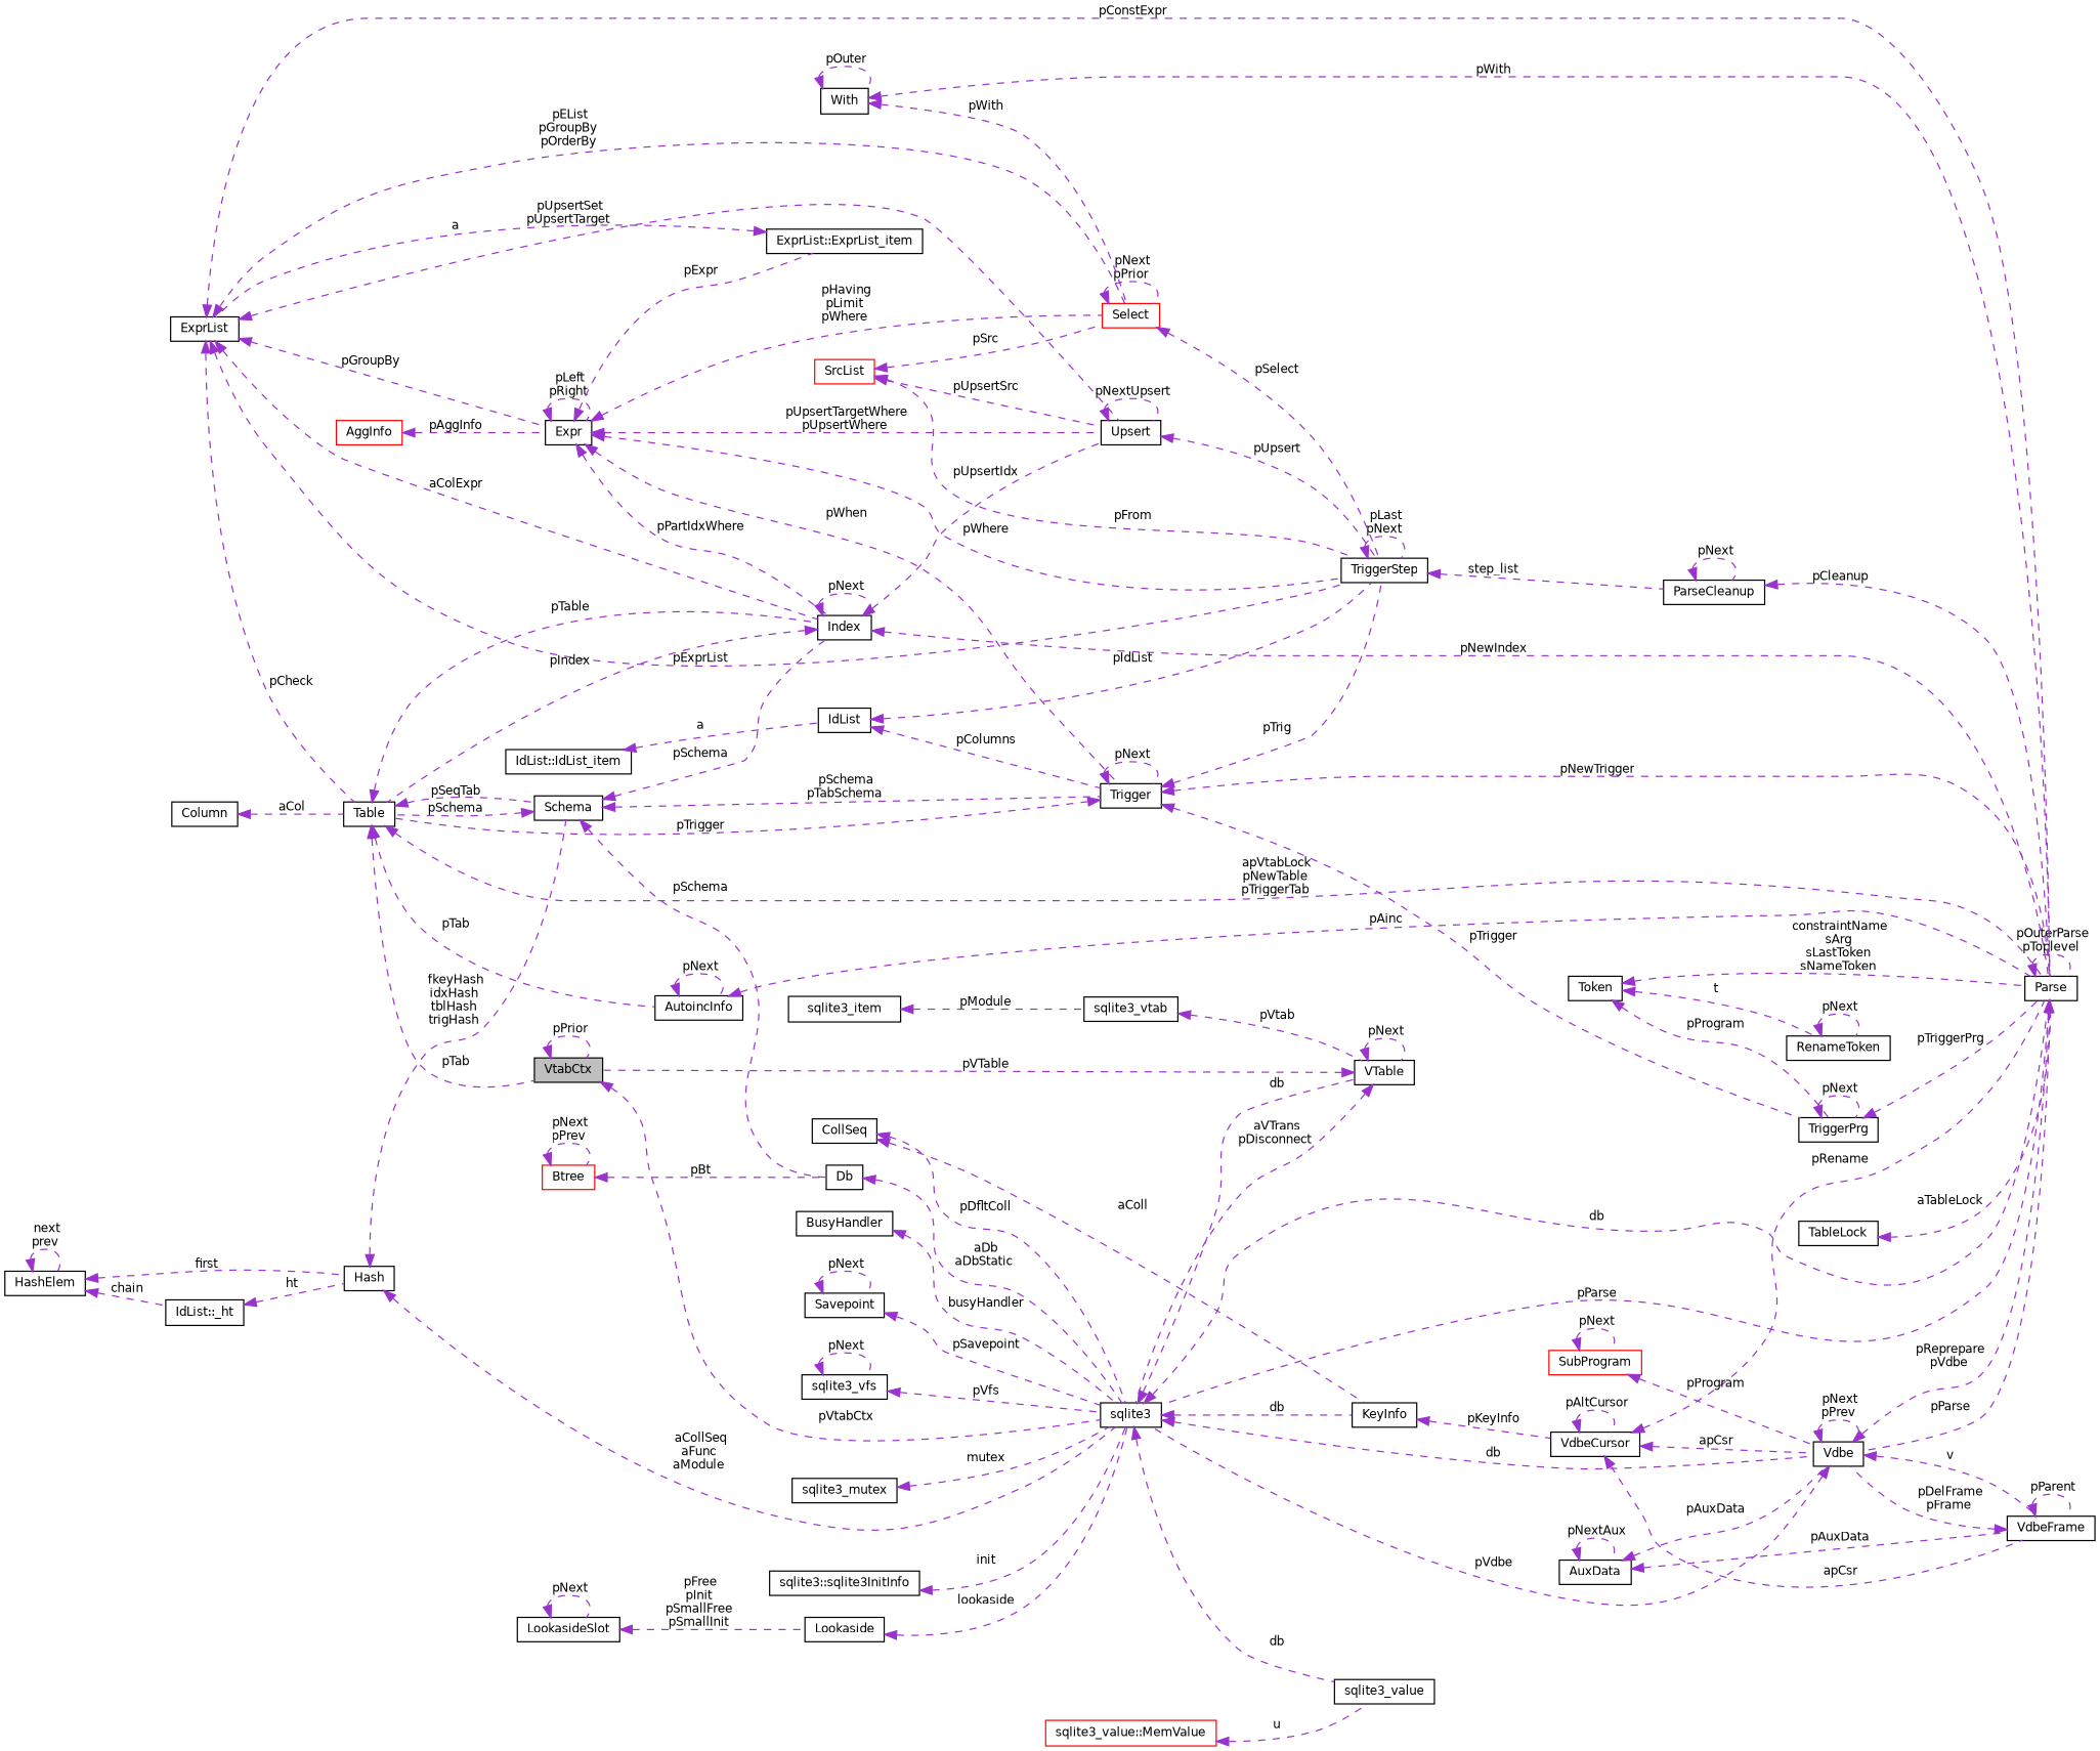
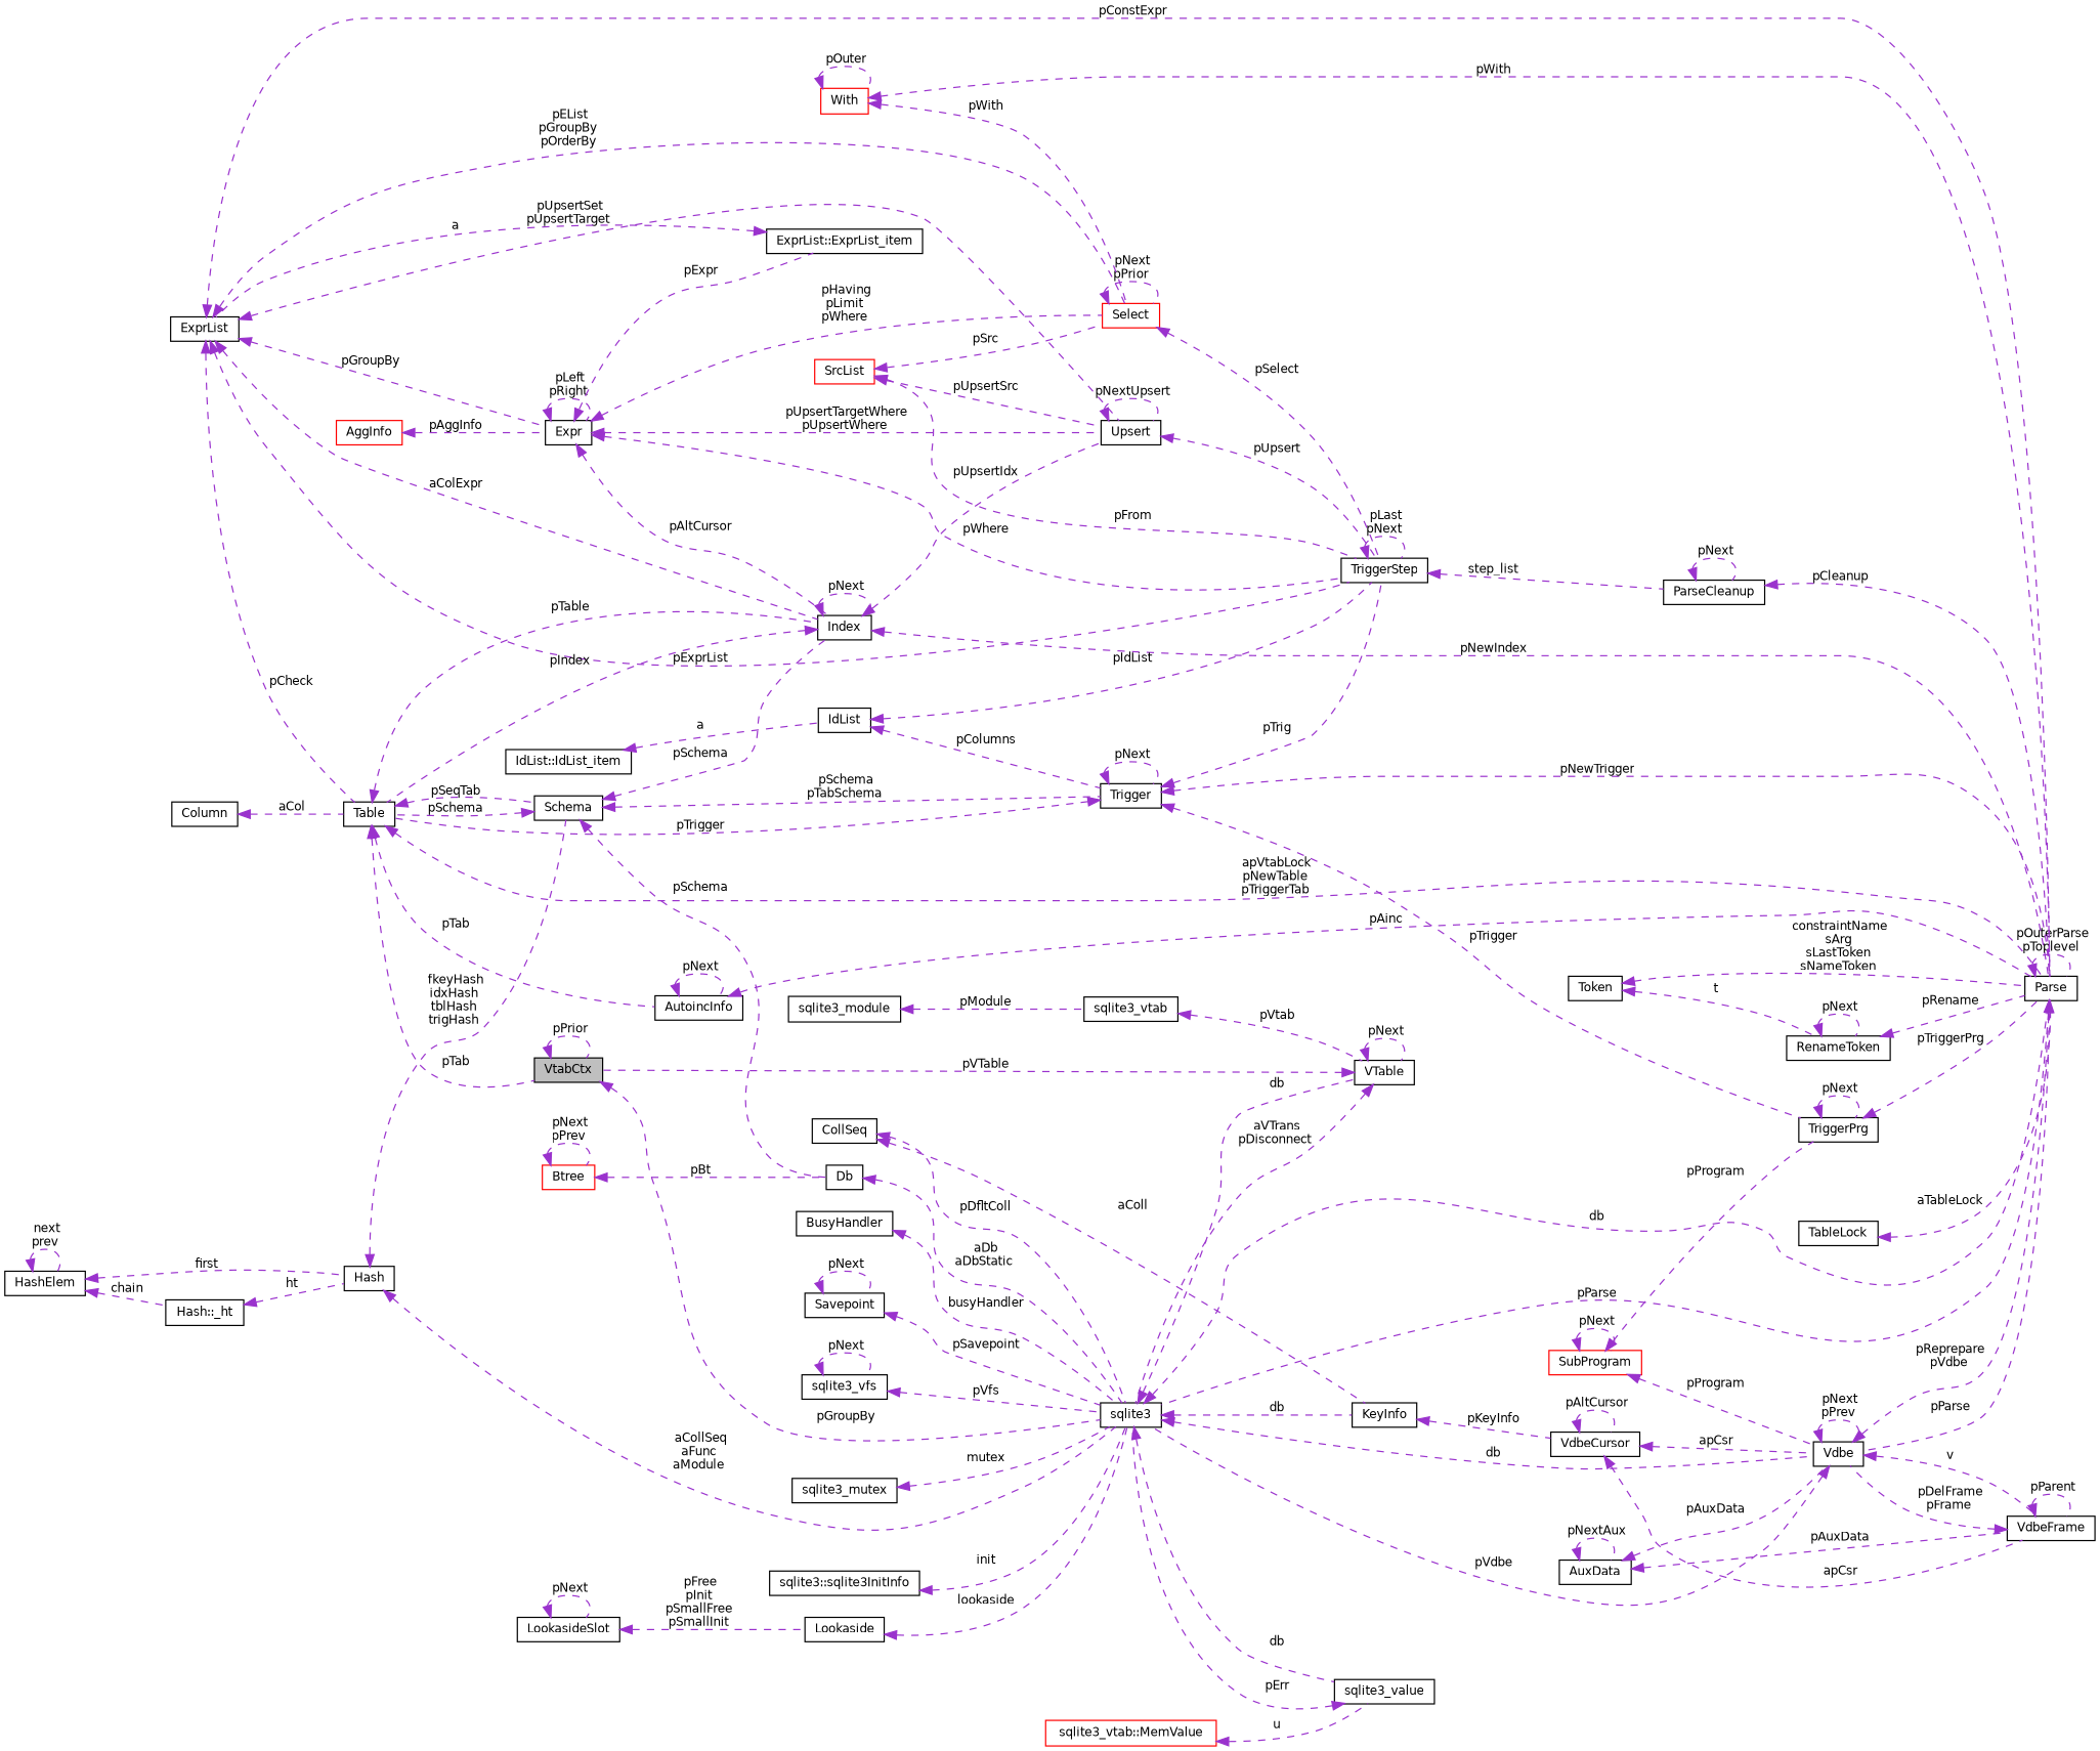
  digraph {
    rankdir=LR
    node [color=black fillcolor=white fontname=Helvetica fontsize=10 shape=record style=filled]
    edge [color=darkorchid3 dir=back fontname=Helvetica fontsize=10 labelfontname=Helvetica labelfontsize=10 style=dashed]
    n1 [fillcolor=grey75 fontcolor=black height=0.2 label=VtabCtx width=0.4]
    n2 [height=0.2 label=sqlite3 width=0.4]
    n3 [height=0.2 label=VTable width=0.4]
    n4 [height=0.2 label=Vdbe width=0.4]
    n5 [height=0.2 label=Parse width=0.4]
    n6 [height=0.2 label=KeyInfo width=0.4]
    n7 [height=0.2 label=sqlite3_value width=0.4]
    n8 [height=0.2 label=VdbeFrame width=0.4]
    n9 [height=0.2 label=VdbeCursor width=0.4]
    n10 [color=red height=0.2 label=Btree width=0.4]
    n11 [height=0.2 label=Db width=0.4]
    n12 [height=0.2 label=sqlite3_vfs width=0.4]
    n13 [height=0.2 label=ExprList width=0.4]
    n14 [height=0.2 label=Table width=0.4]
    n15 [height=0.2 label=Index width=0.4]
    n16 [height=0.2 label=TriggerStep width=0.4]
    n17 [color=red height=0.2 label=Select width=0.4]
    n18 [height=0.2 label=Upsert width=0.4]
    n19 [height=0.2 label=Expr width=0.4]
    n20 [color=red height=0.2 label=AggInfo width=0.4]
    n21 [height=0.2 label=AutoincInfo width=0.4]
    n22 [height=0.2 label=Schema width=0.4]
    n23 [height=0.2 label=ParseCleanup width=0.4]
    n24 [height=0.2 label="ExprList::ExprList_item" width=0.4]
    n25 [height=0.2 label=Trigger width=0.4]
    n26 [height=0.2 label=TriggerPrg width=0.4]
    n27 [height=0.2 label=Token width=0.4]
    n28 [height=0.2 label=RenameToken width=0.4]
    n29 [height=0.2 label=TableLock width=0.4]
    n30 [height=0.2 label=Column width=0.4]
    n31 [height=0.2 label=Hash width=0.4]
    n32 [height=0.2 label=HashElem width=0.4]
-   n33 [height=0.2 label="IdList::_ht" width=0.4]
+   n33 [height=0.2 label="Hash::_ht" width=0.4]
    n34 [height=0.2 label=IdList width=0.4]
    n35 [height=0.2 label="IdList::IdList_item" width=0.4]
    n36 [color=red height=0.2 label=SrcList width=0.4]
-   n37 [height=0.2 label=With width=0.4]
+   n37 [color=red height=0.2 label=With width=0.4]
    n38 [color=red height=0.2 label=SubProgram width=0.4]
    n39 [height=0.2 label=CollSeq width=0.4]
    n40 [height=0.2 label=AuxData width=0.4]
    n41 [height=0.2 label=sqlite3_mutex width=0.4]
    n42 [height=0.2 label="sqlite3::sqlite3InitInfo" width=0.4]
-   n43 [color=red height=0.2 label="sqlite3_value::MemValue" width=0.4]
+   n43 [color=red height=0.2 label="sqlite3_vtab::MemValue" width=0.4]
    n44 [height=0.2 label=Lookaside width=0.4]
    n45 [height=0.2 label=LookasideSlot width=0.4]
    n46 [height=0.2 label=BusyHandler width=0.4]
    n47 [height=0.2 label=Savepoint width=0.4]
-   n48 [height=0.2 label=sqlite3_item width=0.4]
+   n48 [height=0.2 label=sqlite3_module width=0.4]
    n49 [height=0.2 label=sqlite3_vtab width=0.4]
    n1 -> n1 [label=" pPrior"]
-   n1 -> n2 [label=" pVtabCtx"]
+   n1 -> n2 [label=" pGroupBy"]
    n2 -> n3 [label=" db"]
    n2 -> n4 [label=" db"]
    n2 -> n5 [label=" db"]
    n2 -> n6 [label=" db"]
    n2 -> n7 [label=" db"]
    n3 -> n1 [label=" pVTable"]
    n3 -> n2 [label=" aVTrans\npDisconnect"]
    n3 -> n3 [label=" pNext"]
    n4 -> n2 [label=" pVdbe"]
    n4 -> n4 [label=" pNext\npPrev"]
    n4 -> n5 [label=" pReprepare\npVdbe"]
    n4 -> n8 [label=" v"]
    n5 -> n2 [label=" pParse"]
    n5 -> n4 [label=" pParse"]
    n5 -> n5 [label=" pOuterParse\npToplevel"]
    n6 -> n9 [label=" pKeyInfo"]
+   n7 -> n2 [label=" pErr"]
    n8 -> n4 [label=" pDelFrame\npFrame"]
    n8 -> n8 [label=" pParent"]
    n9 -> n4 [label=" apCsr"]
    n9 -> n8 [label=" apCsr"]
    n9 -> n9 [label=" pAltCursor"]
    n10 -> n10 [label=" pNext\npPrev"]
    n10 -> n11 [label=" pBt"]
    n11 -> n2 [label=" aDb\naDbStatic"]
    n12 -> n2 [label=" pVfs"]
    n12 -> n12 [label=" pNext"]
    n13 -> n5 [label=" pConstExpr"]
    n13 -> n14 [label=" pCheck"]
    n13 -> n15 [label=" aColExpr"]
    n13 -> n16 [label=" pExprList"]
    n13 -> n17 [label=" pEList\npGroupBy\npOrderBy"]
    n13 -> n18 [label=" pUpsertSet\npUpsertTarget"]
    n13 -> n19 [label=" pGroupBy"]
    n14 -> n1 [label=" pTab"]
    n14 -> n5 [label=" apVtabLock\npNewTable\npTriggerTab"]
    n14 -> n15 [label=" pTable"]
    n14 -> n21 [label=" pTab"]
    n14 -> n22 [label=" pSeqTab"]
    n15 -> n5 [label=" pNewIndex"]
    n15 -> n14 [label=" pIndex"]
    n15 -> n15 [label=" pNext"]
    n15 -> n18 [label=" pUpsertIdx"]
    n16 -> n16 [label=" pLast\npNext"]
    n16 -> n23 [label=" step_list"]
    n17 -> n16 [label=" pSelect"]
    n17 -> n17 [label=" pNext\npPrior"]
    n18 -> n16 [label=" pUpsert"]
    n18 -> n18 [label=" pNextUpsert"]
-   n19 -> n15 [label=" pPartIdxWhere"]
+   n19 -> n15 [label=" pAltCursor"]
    n19 -> n16 [label=" pWhere"]
    n19 -> n17 [label=" pHaving\npLimit\npWhere"]
    n19 -> n18 [label=" pUpsertTargetWhere\npUpsertWhere"]
    n19 -> n19 [label=" pLeft\npRight"]
    n19 -> n24 [label=" pExpr"]
-   n19 -> n25 [label=" pWhen"]
    n20 -> n19 [label=" pAggInfo"]
    n21 -> n5 [label=" pAinc"]
    n21 -> n21 [label=" pNext"]
    n22 -> n11 [label=" pSchema"]
    n22 -> n14 [label=" pSchema"]
    n22 -> n15 [label=" pSchema"]
    n22 -> n25 [label=" pSchema\npTabSchema"]
    n23 -> n5 [label=" pCleanup"]
    n23 -> n23 [label=" pNext"]
    n24 -> n13 [label=" a"]
    n25 -> n5 [label=" pNewTrigger"]
    n25 -> n14 [label=" pTrigger"]
    n25 -> n16 [label=" pTrig"]
    n25 -> n25 [label=" pNext"]
    n25 -> n26 [label=" pTrigger"]
    n26 -> n5 [label=" pTriggerPrg"]
    n26 -> n26 [label=" pNext"]
    n27 -> n5 [label=" constraintName\nsArg\nsLastToken\nsNameToken"]
    n27 -> n28 [label=" t"]
-   n9 -> n5 [label=" pRename"]
+   n28 -> n5 [label=" pRename"]
    n28 -> n28 [label=" pNext"]
    n29 -> n5 [label=" aTableLock"]
    n30 -> n14 [label=" aCol"]
    n31 -> n2 [label=" aCollSeq\naFunc\naModule"]
    n31 -> n22 [label=" fkeyHash\nidxHash\ntblHash\ntrigHash"]
    n32 -> n31 [label=" first"]
    n32 -> n32 [label=" next\nprev"]
    n32 -> n33 [label=" chain"]
    n33 -> n31 [label=" ht"]
    n34 -> n16 [label=" pIdList"]
    n34 -> n25 [label=" pColumns"]
    n35 -> n34 [label=" a"]
    n36 -> n16 [label=" pFrom"]
    n36 -> n17 [label=" pSrc"]
    n36 -> n18 [label=" pUpsertSrc"]
    n37 -> n5 [label=" pWith"]
    n37 -> n17 [label=" pWith"]
    n37 -> n37 [label=" pOuter"]
    n38 -> n4 [label=" pProgram"]
-   n27 -> n26 [label=" pProgram"]
+   n38 -> n26 [label=" pProgram"]
    n38 -> n38 [label=" pNext"]
    n39 -> n2 [label=" pDfltColl"]
    n39 -> n6 [label=" aColl"]
    n40 -> n4 [label=" pAuxData"]
    n40 -> n8 [label=" pAuxData"]
    n40 -> n40 [label=" pNextAux"]
    n41 -> n2 [label=" mutex"]
    n42 -> n2 [label=" init"]
    n43 -> n7 [label=" u"]
    n44 -> n2 [label=" lookaside"]
    n45 -> n44 [label=" pFree\npInit\npSmallFree\npSmallInit"]
    n45 -> n45 [label=" pNext"]
    n46 -> n2 [label=" busyHandler"]
    n47 -> n2 [label=" pSavepoint"]
    n47 -> n47 [label=" pNext"]
    n48 -> n49 [label=" pModule"]
    n49 -> n3 [label=" pVtab"]
  }
